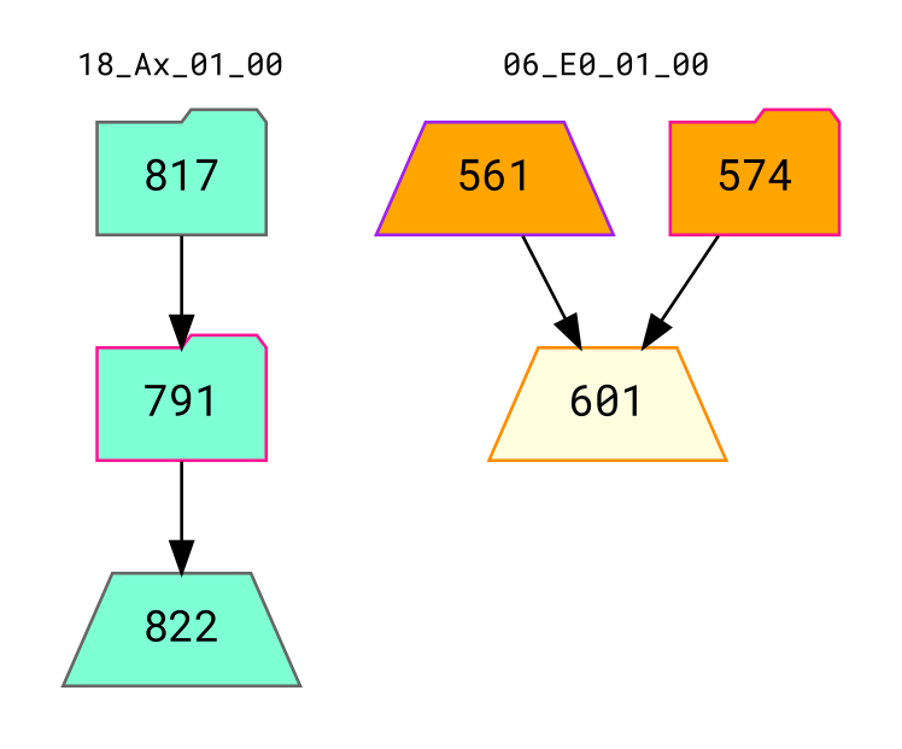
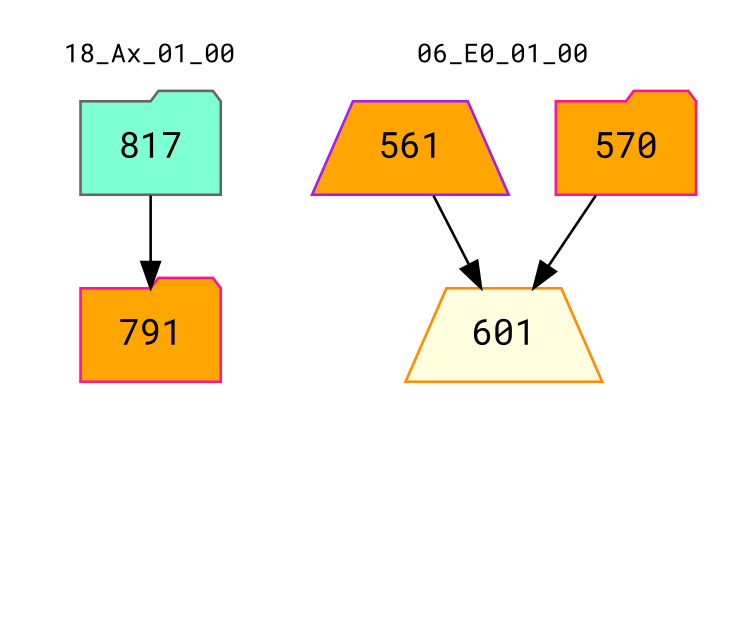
  digraph {
    fontname="Roboto Mono"
    node [color=gray40 fillcolor=orange fontname="Roboto Mono" shape=folder style=filled]
    edge [color=black fontname="Roboto Mono"]
    n1 [fillcolor=aquamarine label=817]
-   n2 [color=deeppink fillcolor=aquamarine label=791]
-   n3 [fillcolor=aquamarine label=822 shape=trapezium]
-   n4 [color=deeppink label=574]
+   n2 [color=deeppink label=791]
+   n4 [color=deeppink label=570]
    n5 [color=purple label=561 shape=trapezium]
    n6 [color=darkorange fillcolor=lightyellow label=601 shape=trapezium]
    subgraph cluster_1 {
      color=white
      fontsize=10
      label="18_Ax_01_00"
      n1
      n2
-     n3
    }
    subgraph cluster_2 {
      color=white
      fontsize=10
      label="06_E0_01_00"
      n4
      n5
      n6
    }
    n1 -> n2
-   n2 -> n3
    n4 -> n6
    n5 -> n6
  }
